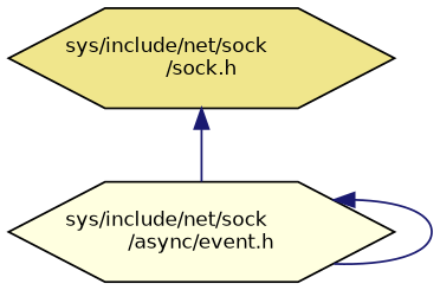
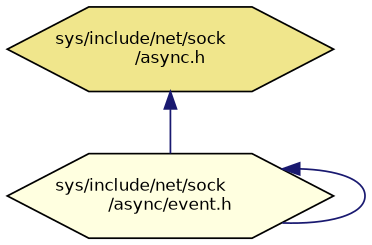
  digraph {
    node [color=black fontname=Helvetica fontsize=10 shape=hexagon style=filled]
    edge [color=midnightblue dir=back fontname=Helvetica fontsize=10 labelfontname=Helvetica labelfontsize=10 style=solid]
-   n1 [fillcolor=khaki fontcolor=black height=0.2 label="sys/include/net/sock\l/sock.h" width=0.4]
+   n1 [fillcolor=khaki fontcolor=black height=0.2 label="sys/include/net/sock\l/async.h" width=0.4]
    n2 [fillcolor=lightyellow height=0.2 label="sys/include/net/sock\l/async/event.h" width=0.4]
    n1 -> n2
    n2 -> n2
  }
